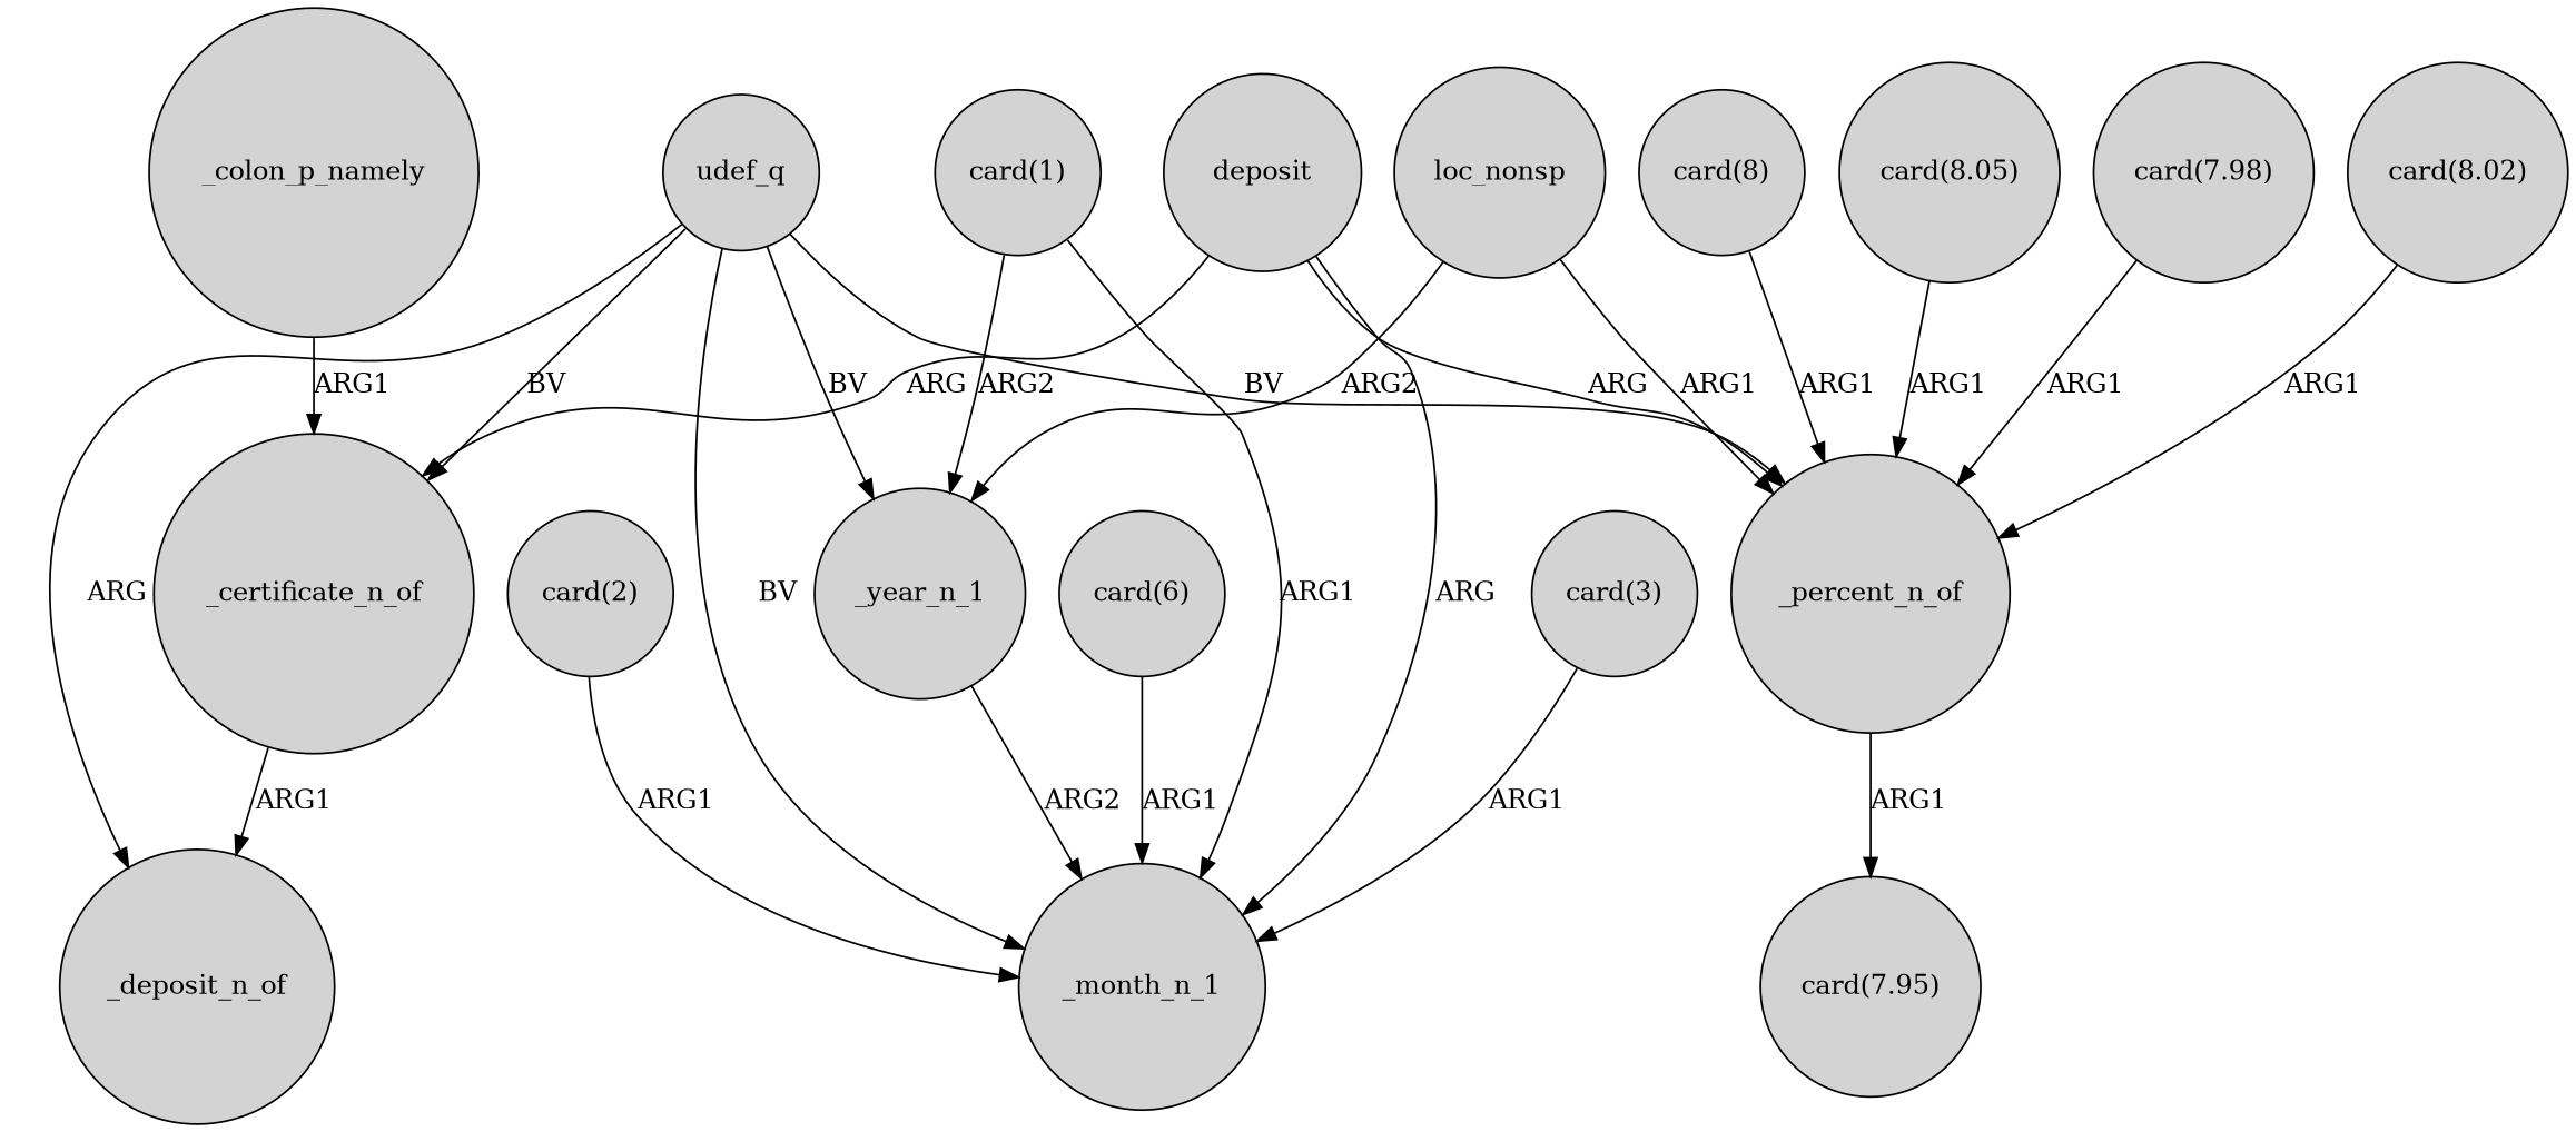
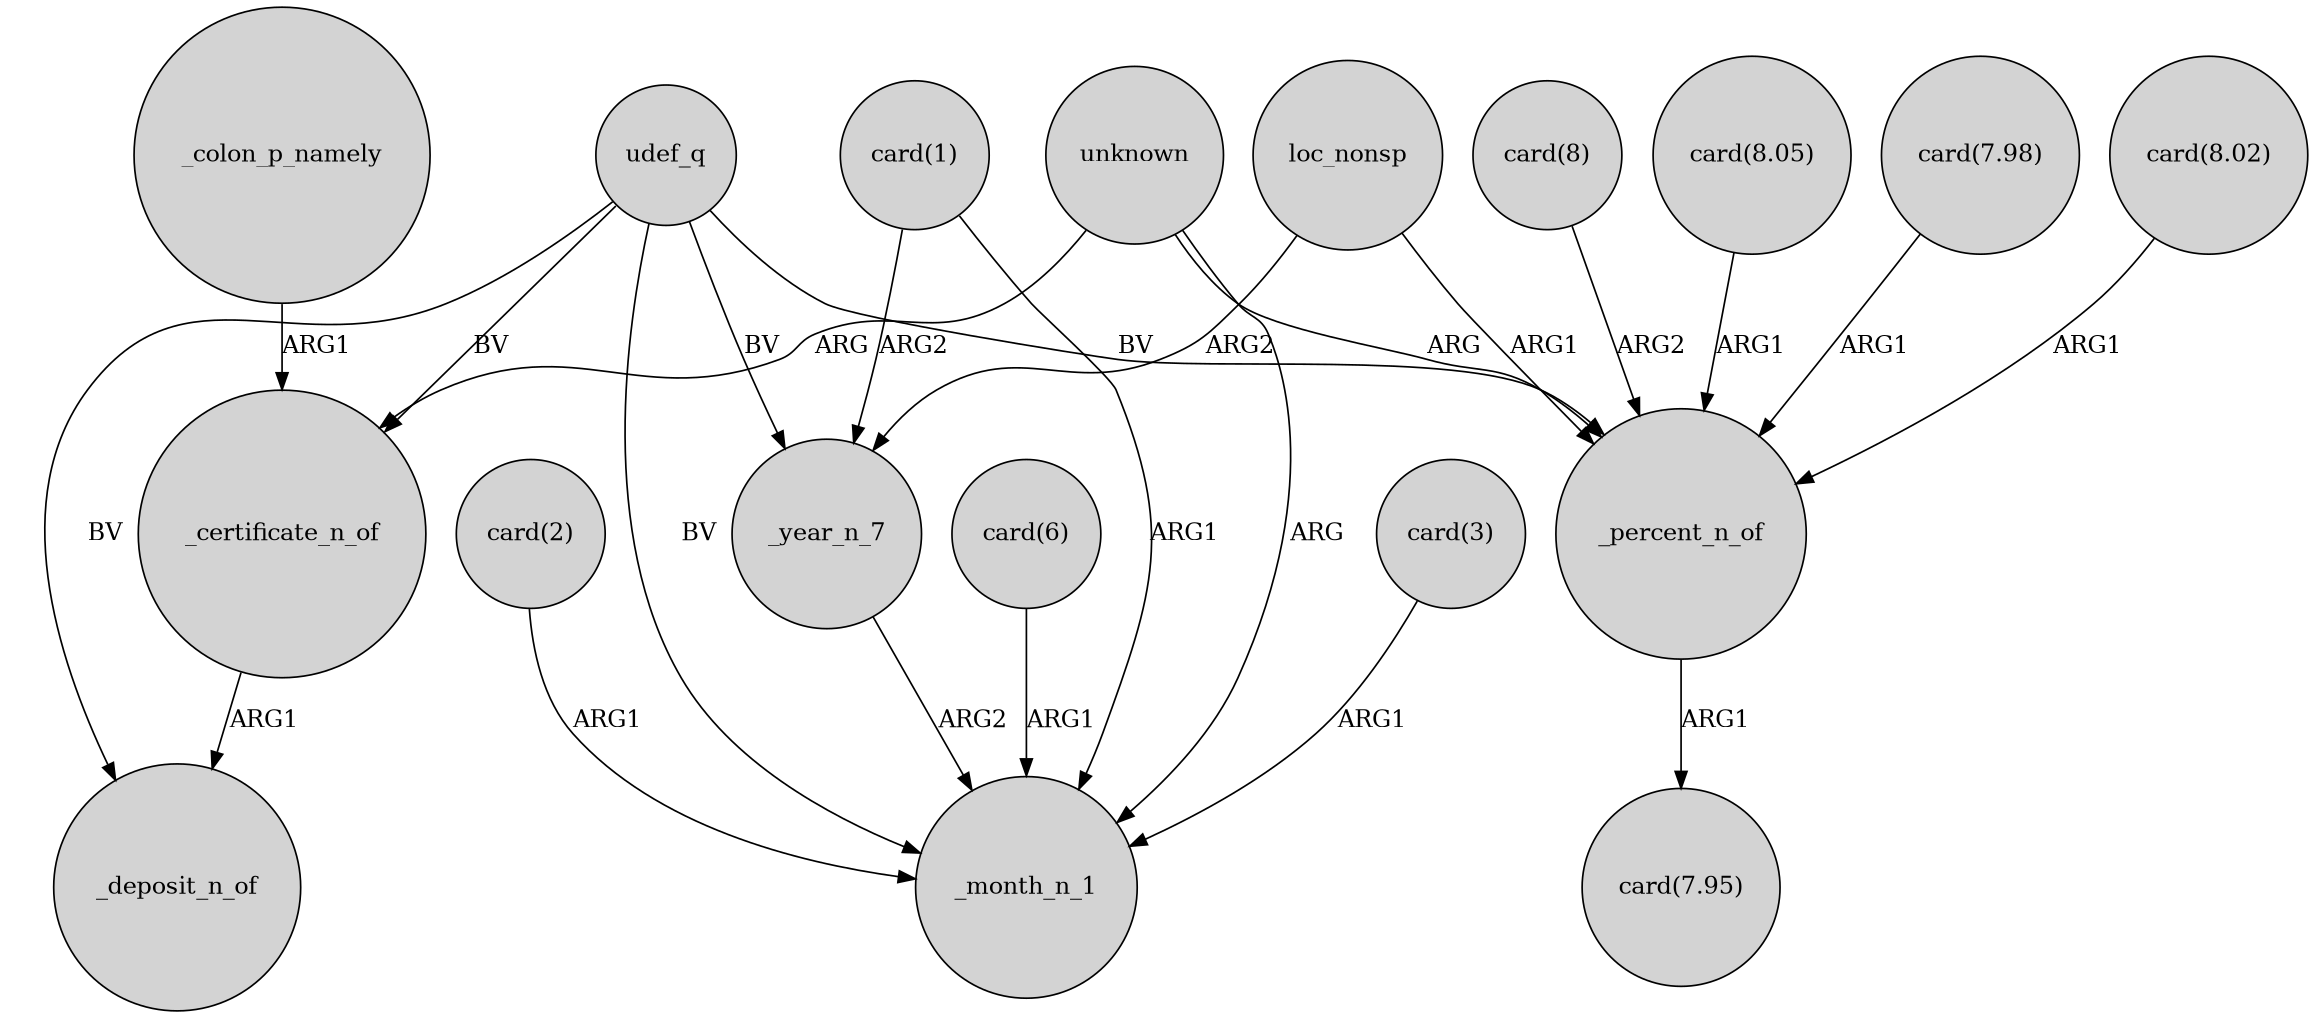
  digraph {
    node [shape=circle style=filled]
-   unknown [label=deposit]
+   unknown
    _certificate_n_of
    _month_n_1
    _percent_n_of
    _deposit_n_of
    "card(7.95)"
    "card(2)"
    "card(1)"
-   _year_n_1
+   _year_n_1 [label=_year_n_7]
    udef_q
    loc_nonsp
    "card(8.02)"
    _colon_p_namely
    "card(8)"
    "card(6)"
    "card(8.05)"
    "card(7.98)"
    "card(3)"
    unknown -> _certificate_n_of [label=ARG]
    unknown -> _month_n_1 [label=ARG]
    unknown -> _percent_n_of [label=ARG]
    _certificate_n_of -> _deposit_n_of [label=ARG1]
    _percent_n_of -> "card(7.95)" [label=ARG1]
    "card(2)" -> _month_n_1 [label=ARG1]
    "card(1)" -> _month_n_1 [label=ARG1]
    "card(1)" -> _year_n_1 [label=ARG2]
    _year_n_1 -> _month_n_1 [label=ARG2]
    udef_q -> _certificate_n_of [label=BV]
    udef_q -> _month_n_1 [label=BV]
    udef_q -> _percent_n_of [label=BV]
-   udef_q -> _deposit_n_of [label=ARG]
+   udef_q -> _deposit_n_of [label=BV]
    udef_q -> _year_n_1 [label=BV]
    loc_nonsp -> _percent_n_of [label=ARG1]
    loc_nonsp -> _year_n_1 [label=ARG2]
    "card(8.02)" -> _percent_n_of [label=ARG1]
    _colon_p_namely -> _certificate_n_of [label=ARG1]
-   "card(8)" -> _percent_n_of [label=ARG1]
+   "card(8)" -> _percent_n_of [label=ARG2]
    "card(6)" -> _month_n_1 [label=ARG1]
    "card(8.05)" -> _percent_n_of [label=ARG1]
    "card(7.98)" -> _percent_n_of [label=ARG1]
    "card(3)" -> _month_n_1 [label=ARG1]
  }
